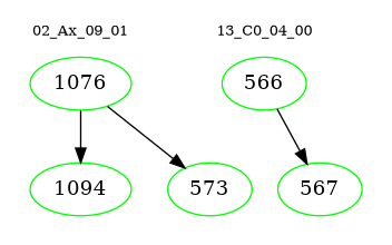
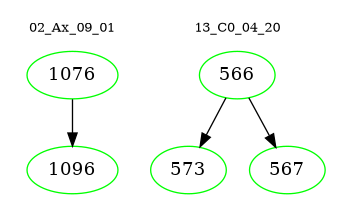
  digraph {
    node [color=green]
    edge [color=black]
    n1 [label=1076]
-   n2 [label=1094]
+   n2 [label=1096]
    n3 [label=566]
    n4 [label=567]
    n5 [label=573]
    subgraph cluster_1 {
      color=white
      fontsize=10
      label="02_Ax_09_01"
      n1
      n2
    }
    subgraph cluster_2 {
      color=white
      fontsize=10
-     label="13_C0_04_00"
+     label="13_C0_04_20"
      n3
      n4
      n5
    }
    n1 -> n2
    n3 -> n4
-   n1 -> n5
+   n3 -> n5
  }
